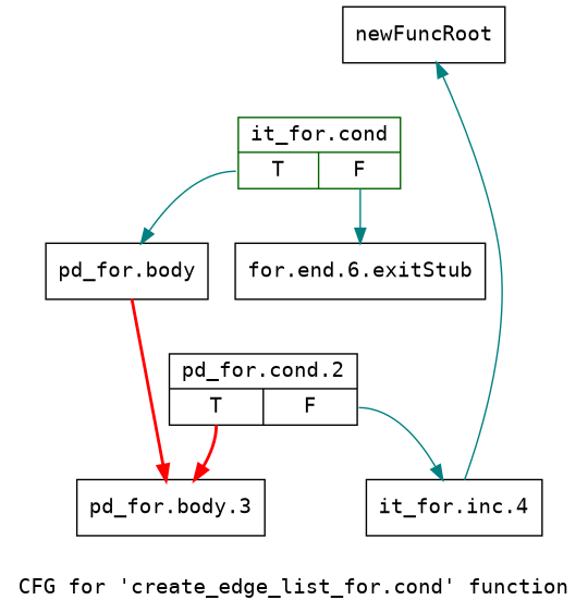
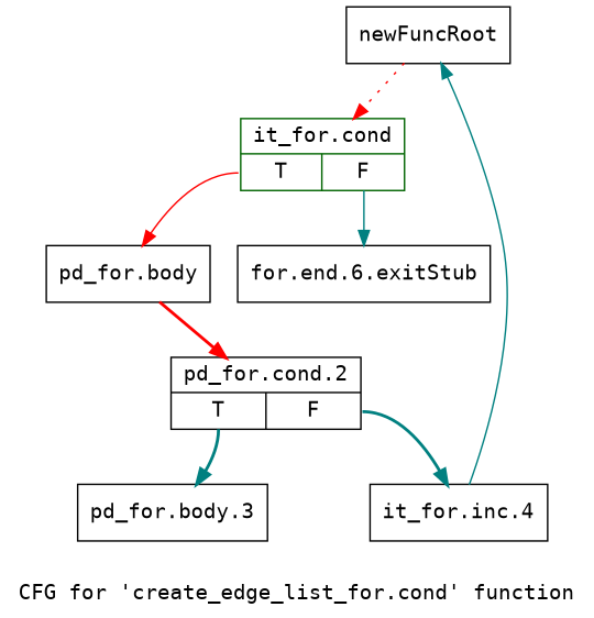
  digraph {
    fontname="DejaVu Sans Mono"
    label="CFG for 'create_edge_list_for.cond' function"
    node [color=black fontname="DejaVu Sans Mono" shape=record]
    edge [color=teal fontname="DejaVu Sans Mono" style=solid]
    n1 [label="{newFuncRoot}"]
    n2 [color=darkgreen label="{it_for.cond|{<s0>T|<s1>F}}"]
    n3 [label="{for.end.6.exitStub}"]
    n4 [label="{pd_for.body}"]
    n5 [label="{pd_for.cond.2|{<s0>T|<s1>F}}"]
    n6 [label="{pd_for.body.3}"]
    n7 [label="{it_for.inc.4}"]
+   n1 -> n2 [color=red style=dotted]
    n2 -> n3 [tailport=s1]
-   n2 -> n4 [tailport=s0]
-   n4 -> n6 [color=red style=bold]
-   n5 -> n6 [color=red style=bold tailport=s0]
-   n5 -> n7 [tailport=s1]
+   n2 -> n4 [color=red tailport=s0]
+   n4 -> n5 [color=red style=bold]
+   n5 -> n6 [style=bold tailport=s0]
+   n5 -> n7 [style=bold tailport=s1]
    n7 -> n1
  }
